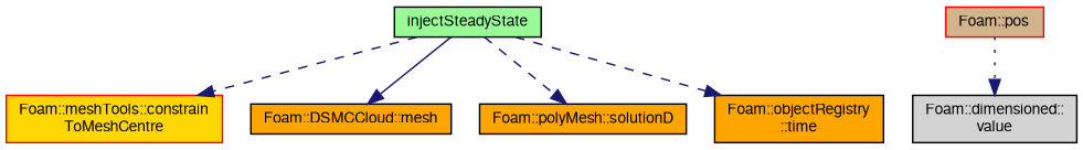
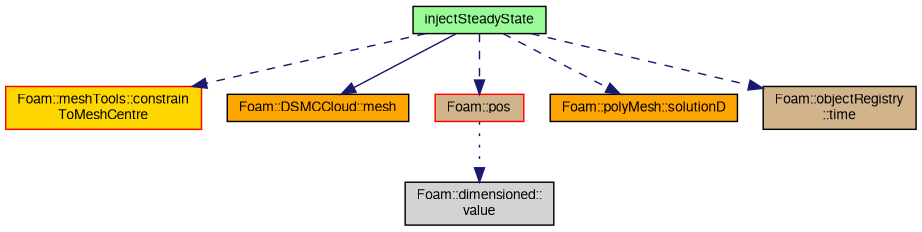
  digraph {
    rankdir=TB
    node [color=black fillcolor=orange fontname=FreeSans fontsize=10 shape=record style=filled]
    edge [color=midnightblue fontname=FreeSans fontsize=10 labelfontname=FreeSans labelfontsize=10 style=dashed]
    n1 [fillcolor=palegreen fontcolor=black height=0.2 label=injectSteadyState width=0.4]
    n2 [color=red fillcolor=gold height=0.2 label="Foam::meshTools::constrain\lToMeshCentre" width=0.4]
    n3 [height=0.2 label="Foam::DSMCCloud::mesh" width=0.4]
    n4 [color=red fillcolor=tan height=0.2 label="Foam::pos" width=0.4]
    n5 [height=0.2 label="Foam::polyMesh::solutionD" width=0.4]
-   n6 [height=0.2 label="Foam::objectRegistry\l::time" width=0.4]
+   n6 [fillcolor=tan height=0.2 label="Foam::objectRegistry\l::time" width=0.4]
    n7 [fillcolor=lightgrey height=0.2 label="Foam::dimensioned::\lvalue" width=0.4]
    n1 -> n2
    n1 -> n3 [style=solid]
+   n1 -> n4
    n1 -> n5
    n1 -> n6
    n4 -> n7 [style=dotted]
  }
